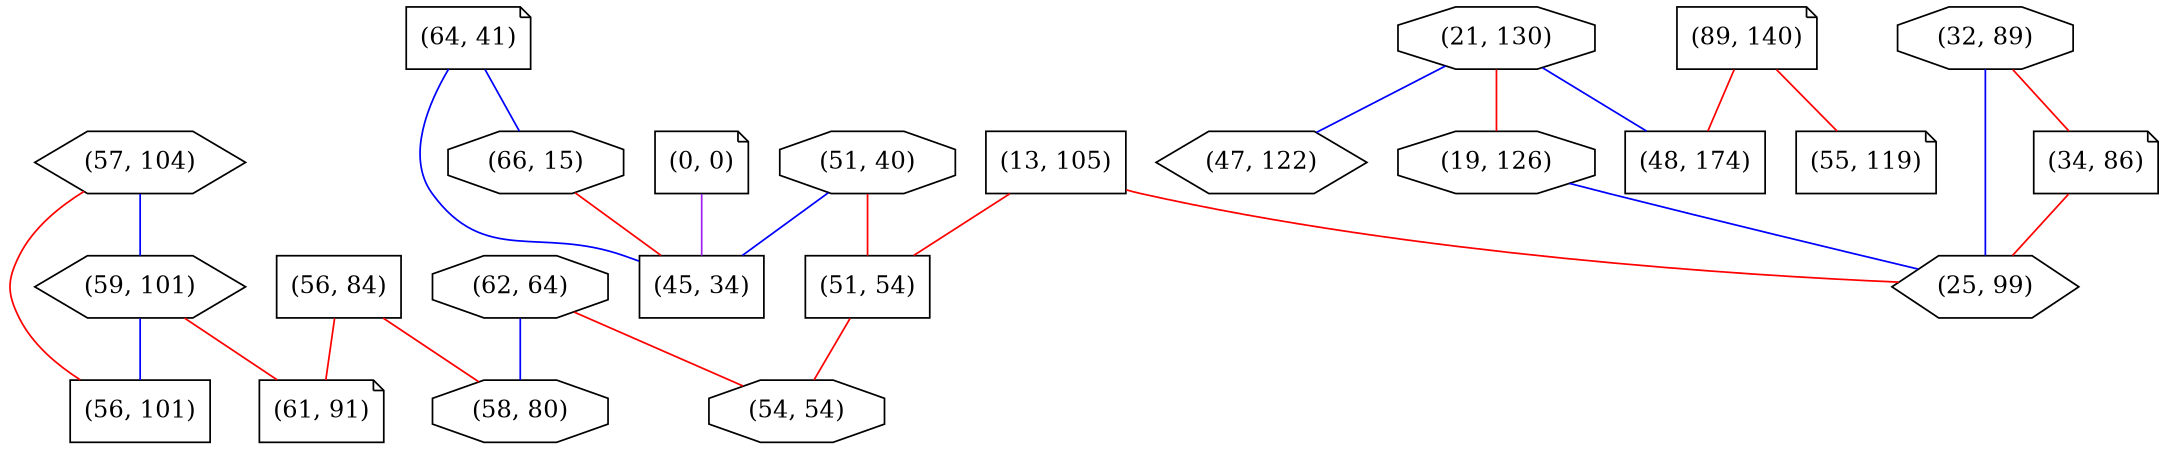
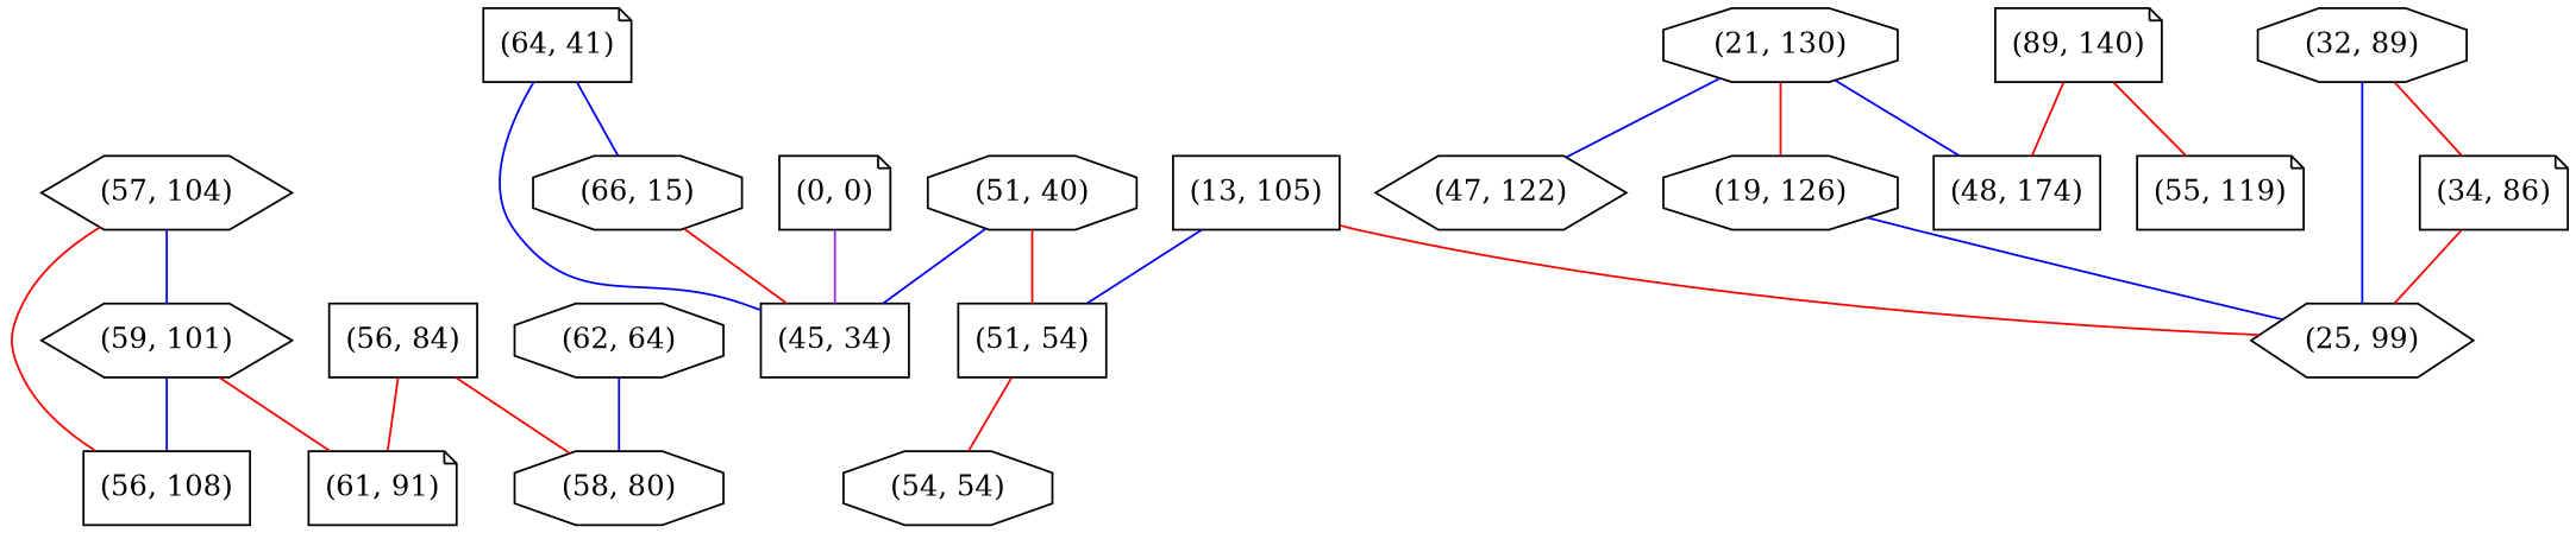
  graph {
    node [shape=octagon]
    edge [color=red weight=1]
    "(51, 54)" [shape=box]
    "(51, 40)"
    "(45, 34)" [shape=box]
    "(54, 54)"
    "(62, 64)"
    "(58, 80)"
    "(47, 122)" [shape=hexagon]
    "(21, 130)"
    "(48, 174)" [shape=box]
    "(19, 126)"
    "(25, 99)" [shape=hexagon]
    n12 [label="(89, 140)" shape=note]
    "(55, 119)" [shape=note]
    "(13, 105)" [shape=box]
    "(64, 41)" [shape=note]
    "(66, 15)"
    "(57, 104)" [shape=hexagon]
    "(59, 101)" [shape=hexagon]
-   "(56, 108)" [shape=box label="(56, 101)"]
+   "(56, 108)" [shape=box]
    "(61, 91)" [shape=note]
    "(32, 89)"
    "(34, 86)" [shape=note]
    "(56, 84)" [shape=box]
    "(0, 0)" [shape=note]
    "(51, 54)" -- "(54, 54)"
    "(51, 40)" -- "(51, 54)"
    "(51, 40)" -- "(45, 34)" [color=blue weight=3]
-   "(62, 64)" -- "(54, 54)"
    "(62, 64)" -- "(58, 80)" [color=blue weight=3]
    "(21, 130)" -- "(47, 122)" [color=blue weight=3]
    "(21, 130)" -- "(48, 174)" [color=blue weight=3]
    "(21, 130)" -- "(19, 126)"
    "(19, 126)" -- "(25, 99)" [color=blue weight=3]
    n12 -- "(48, 174)"
    n12 -- "(55, 119)"
-   "(13, 105)" -- "(51, 54)"
+   "(13, 105)" -- "(51, 54)" [color=blue]
    "(13, 105)" -- "(25, 99)"
    "(64, 41)" -- "(45, 34)" [color=blue weight=3]
    "(64, 41)" -- "(66, 15)" [color=blue weight=3]
    "(66, 15)" -- "(45, 34)"
    "(57, 104)" -- "(59, 101)" [color=blue weight=3]
    "(57, 104)" -- "(56, 108)"
    "(59, 101)" -- "(56, 108)" [color=blue weight=3]
    "(59, 101)" -- "(61, 91)"
    "(32, 89)" -- "(25, 99)" [color=blue weight=3]
    "(32, 89)" -- "(34, 86)"
    "(34, 86)" -- "(25, 99)" [weight=3]
    "(56, 84)" -- "(58, 80)"
    "(56, 84)" -- "(61, 91)"
    "(0, 0)" -- "(45, 34)" [color=purple weight=4]
  }
